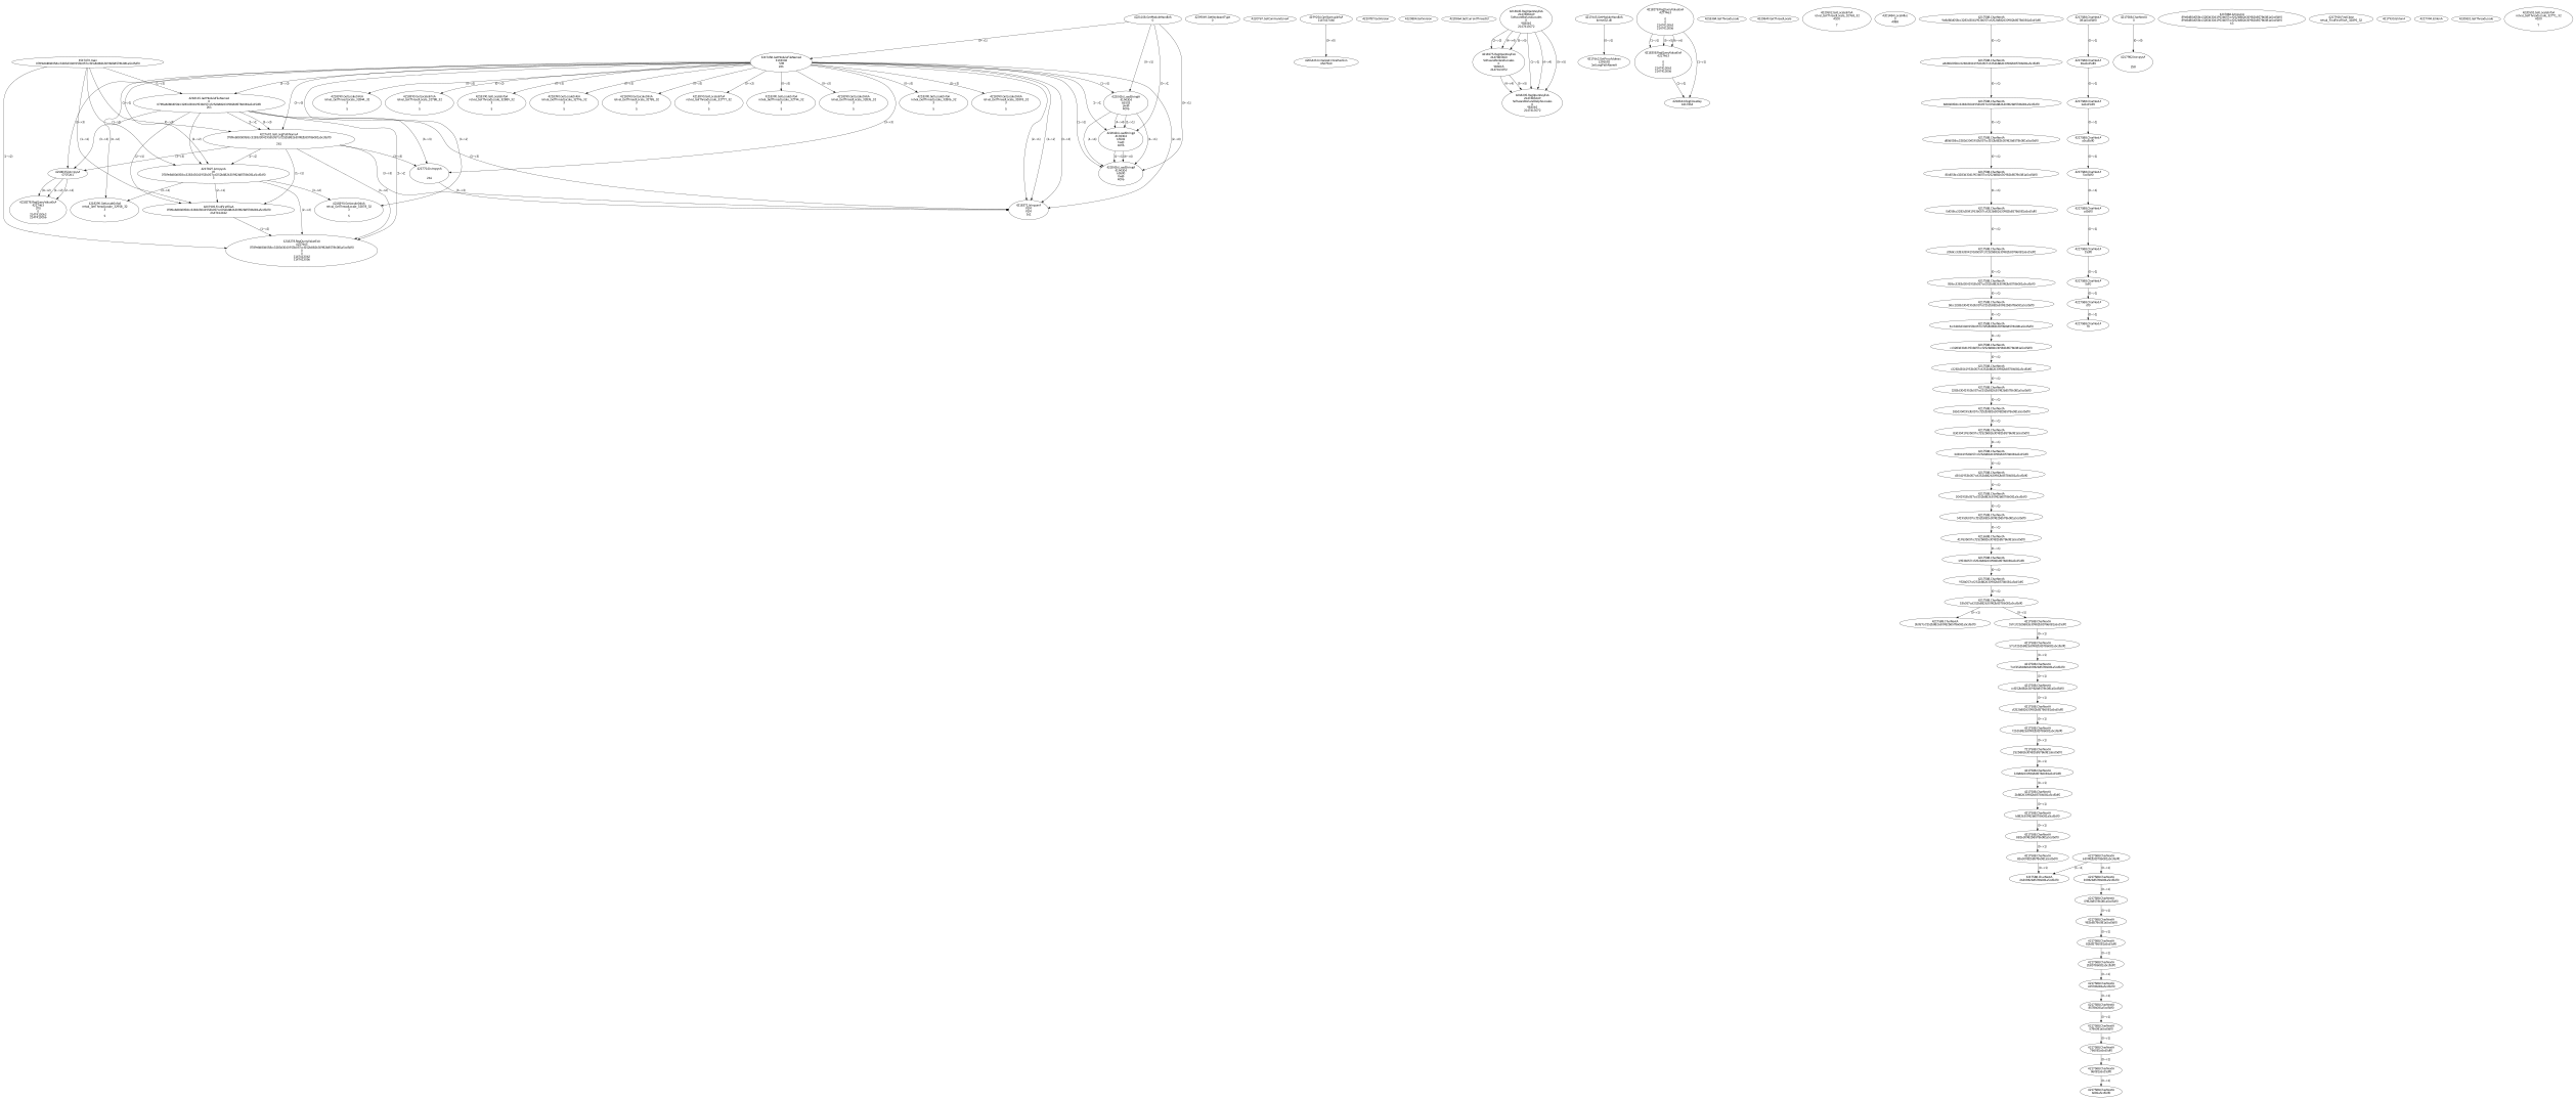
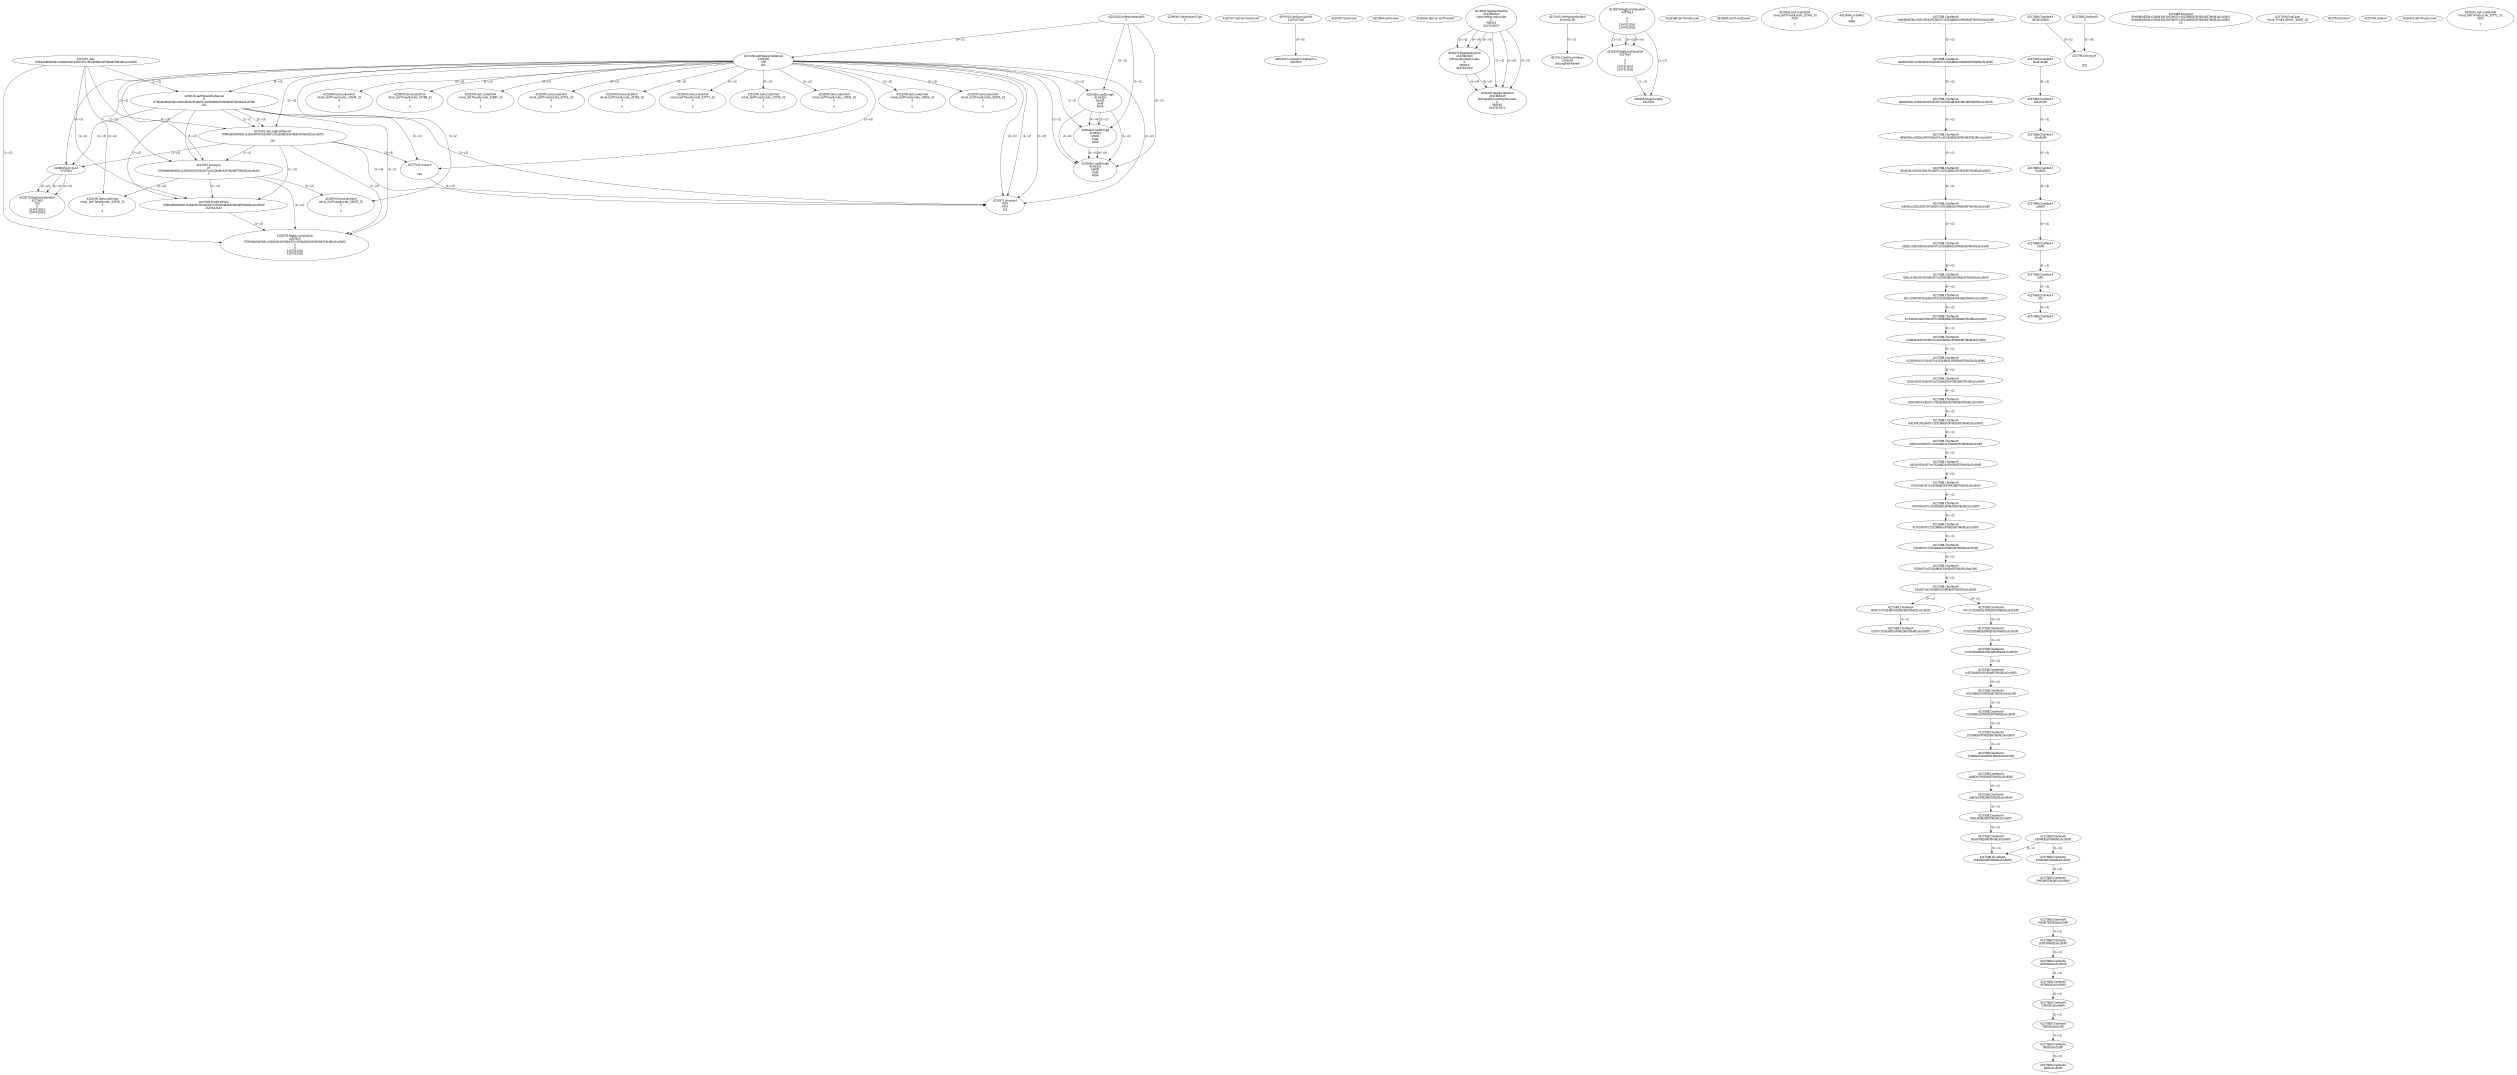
  digraph {
    fontname="IBM Plex Sans"
    node [fontname="IBM Plex Sans"]
    edge [fontname="IBM Plex Sans"]
    n1 [label="4517472.main\n0789e8d80d058cc3283d3041953b057ccf252b882630982b85786081a5cd5df0"]
    n2 [label="4218115.GetModuleFileNameA\n0\n0789e8d80d058cc3283d3041953b057ccf252b882630982b85786081a5cd5df0\n261"]
    n3 [label="4217692.GetLongPathNameA\n0789e8d80d058cc3283d3041953b057ccf252b882630982b85786081a5cd5df0\n\n261"]
    n4 [label="4217827.lstrcpynA\n07\n0789e8d80d058cc3283d3041953b057ccf252b882630982b85786081a5cd5df0\n3"]
    n5 [label="4217905.FindFirstFileA\n0789e8d80d058cc3283d3041953b057ccf252b882630982b85786081a5cd5df0\n2147412422"]
    n6 [label="4218278.RegQueryValueExA\n4217463\n0789e8d80d058cc3283d3041953b057ccf252b882630982b85786081a5cd5df0\n0\n0\n2147413062\n2147413056"]
    n7 [label="4217714.lstrcpynA\n\n\n261"]
    n8 [label="4218371.lstrcpynA\nPZM\nPZM\n261"]
    n9 [label="4218035.lstrcpynA\n0707261"]
    n10 [label="4218390.GetLocaleInfoA\nretval_GetThreadLocale_32958_32\n3\n\n5"]
    n11 [label="4218390.GetLocaleInfoA\nretval_GetThreadLocale_32878_32\n3\n\n5"]
    n12 [label="4221108.GetModuleHandleA\n0"]
    n13 [label="4217458.GetModuleFileNameA\n4194304\nPZM\n261"]
    n14 [label="4220426.LoadStringA\n4194304\n65503\npw@\n4096"]
    n15 [label="4220426.LoadStringA\n4194304\n65502\nhw@\n4096"]
    n16 [label="4220426.LoadStringA\n4194304\n65500\nXw@\n4096"]
    n17 [label="4218390.GetLocaleInfoA\nretval_GetThreadLocale_32844_32\n3\n\n5"]
    n18 [label="4218390.GetLocaleInfoA\nretval_GetThreadLocale_32788_32\n3\n\n5"]
    n19 [label="4218390.GetLocaleInfoA\nretval_GetThreadLocale_32889_32\n3\n\n5"]
    n20 [label="4218390.GetLocaleInfoA\nretval_GetThreadLocale_32796_32\n3\n\n5"]
    n21 [label="4218390.GetLocaleInfoA\nretval_GetThreadLocale_32785_32\n3\n\n5"]
    n22 [label="4218390.GetLocaleInfoA\nretval_GetThreadLocale_32777_32\n3\n\n5"]
    n23 [label="4218390.GetLocaleInfoA\nretval_GetThreadLocale_32794_32\n3\n\n5"]
    n24 [label="4218390.GetLocaleInfoA\nretval_GetThreadLocale_32835_32\n3\n\n5"]
    n25 [label="4218390.GetLocaleInfoA\nretval_GetThreadLocale_32806_32\n3\n\n5"]
    n26 [label="4218390.GetLocaleInfoA\nretval_GetThreadLocale_32893_32\n3\n\n5"]
    n27 [label="4209069.GetKeyboardType\n0"]
    n28 [label="4220767.GetCommandLineA\n"]
    n29 [label="4199254.GetStartupInfoA\n2147417460"]
    n30 [label="4201423.InitializeCriticalSection\n4527560"]
    n31 [label="4220787.GetVersion\n"]
    n32 [label="4220804.GetVersion\n"]
    n33 [label="4220864.GetCurrentThreadId\n"]
    n34 [label="4218278.RegQueryValueExA\n4217463\n070\n0\n2147413062\n2147413056"]
    n35 [label="4218145.RegOpenKeyExA\n2147483649\nSoftware\Borland\Locales\n0\n983065\n2147413072"]
    n36 [label="4218175.RegOpenKeyExA\n2147483650\nSoftware\Borland\Locales\n0\n983065\n2147413072"]
    n37 [label="4218205.RegOpenKeyExA\n2147483649\nSoftware\Borland\Delphi\Locales\n0\n983065\n2147413072"]
    n38 [label="4217645.GetModuleHandleA\nkernel32.dll"]
    n39 [label="4217662.GetProcAddress\n6295592\nGetLongPathNameA"]
    n40 [label="4218278.RegQueryValueExA\n4277463\n\n0\n0\n2147413062\n2147413056"]
    n41 [label="4218308.RegQueryValueExA\n4217463\n\n0\n0\n2147413062\n2147413056"]
    n42 [label="4218342.RegCloseKey\n4217463"]
    n43 [label="4218384.GetThreadLocale\n"]
    n44 [label="4220849.GetThreadLocale\n"]
    n45 [label="4220502.GetLocaleInfoA\nretval_GetThreadLocale_32768_32\n4100\n\n7"]
    n46 [label="4201484.LocalAlloc\n0\n4088"]
    n47 [label="4217588.CharNextA\n9e8d80d058cc3283d3041953b057ccf252b882630982b85786081a5cd5df0"]
    n48 [label="4217588.CharNextA\ne8d80d058cc3283d3041953b057ccf252b882630982b85786081a5cd5df0"]
    n49 [label="4217588.CharNextA\n8d80d058cc3283d3041953b057ccf252b882630982b85786081a5cd5df0"]
    n50 [label="4217588.CharNextA\nd80d058cc3283d3041953b057ccf252b882630982b85786081a5cd5df0"]
    n51 [label="4217588.CharNextA\n80d058cc3283d3041953b057ccf252b882630982b85786081a5cd5df0"]
    n52 [label="4217588.CharNextA\n0d058cc3283d3041953b057ccf252b882630982b85786081a5cd5df0"]
    n53 [label="4217588.CharNextA\nd058cc3283d3041953b057ccf252b882630982b85786081a5cd5df0"]
    n54 [label="4217588.CharNextA\n058cc3283d3041953b057ccf252b882630982b85786081a5cd5df0"]
    n55 [label="4217588.CharNextA\n58cc3283d3041953b057ccf252b882630982b85786081a5cd5df0"]
    n56 [label="4217588.CharNextA\n8cc3283d3041953b057ccf252b882630982b85786081a5cd5df0"]
    n57 [label="4217588.CharNextA\ncc3283d3041953b057ccf252b882630982b85786081a5cd5df0"]
    n58 [label="4217588.CharNextA\nc3283d3041953b057ccf252b882630982b85786081a5cd5df0"]
    n59 [label="4217588.CharNextA\n3283d3041953b057ccf252b882630982b85786081a5cd5df0"]
    n60 [label="4217588.CharNextA\n283d3041953b057ccf252b882630982b85786081a5cd5df0"]
    n61 [label="4217588.CharNextA\n83d3041953b057ccf252b882630982b85786081a5cd5df0"]
    n62 [label="4217588.CharNextA\n3d3041953b057ccf252b882630982b85786081a5cd5df0"]
    n63 [label="4217588.CharNextA\nd3041953b057ccf252b882630982b85786081a5cd5df0"]
    n64 [label="4217588.CharNextA\n3041953b057ccf252b882630982b85786081a5cd5df0"]
    n65 [label="4217588.CharNextA\n041953b057ccf252b882630982b85786081a5cd5df0"]
    n66 [label="4216588.CharNextA\n41953b057ccf252b882630982b85786081a5cd5df0"]
    n67 [label="4217588.CharNextA\n1953b057ccf252b882630982b85786081a5cd5df0"]
    n68 [label="4217588.CharNextA\n953b057ccf252b882630982b85786081a5cd5df0"]
    n69 [label="4217588.CharNextA\n53b057ccf252b882630982b85786081a5cd5df0"]
    n70 [label="4217588.CharNextA\n3b057ccf252b882630982b85786081a5cd5df0"]
    n71 [label="4217588.CharNextA\n057ccf252b882630982b85786081a5cd5df0"]
+   n72 [label="4217588.CharNextA\nb057ccf252b882630982b85786081a5cd5df0"]
    n73 [label="4217588.CharNextA\n57ccf252b882630982b85786081a5cd5df0"]
    n74 [label="4217588.CharNextA\n7ccf252b882630982b85786081a5cd5df0"]
    n75 [label="4217588.CharNextA\nccf252b882630982b85786081a5cd5df0"]
    n76 [label="4217588.CharNextA\ncf252b882630982b85786081a5cd5df0"]
    n77 [label="4217588.CharNextA\nf252b882630982b85786081a5cd5df0"]
    n78 [label="7217588.CharNextA\n252b882630982b85786081a5cd5df0"]
    n79 [label="4217588.CharNextA\n52b882630982b85786081a5cd5df0"]
    n80 [label="4217588.CharNextA\n2b882630982b85786081a5cd5df0"]
    n81 [label="4217588.CharNextA\nb882630982b85786081a5cd5df0"]
    n82 [label="4217588.CharNextA\n882630982b85786081a5cd5df0"]
    n83 [label="4217588.CharNextA\n82630982b85786081a5cd5df0"]
    n84 [label="4217588.CharNextA\n2630982b85786081a5cd5df0"]
    n85 [label="4217588.CharNextA\n630982b85786081a5cd5df0"]
    n86 [label="4217588.CharNextA\n30982b85786081a5cd5df0"]
    n87 [label="4217588.CharNextA\n0982b85786081a5cd5df0"]
-   n88 [label="4217588.CharNextA\n982b85786081a5cd5df0"]
    n89 [label="4217588.CharNextA\n82b85786081a5cd5df0"]
    n90 [label="4217588.CharNextA\n2b85786081a5cd5df0"]
    n91 [label="4217588.CharNextA\nb85786081a5cd5df0"]
    n92 [label="4217588.CharNextA\n85786081a5cd5df0"]
    n93 [label="4217588.CharNextA\n5786081a5cd5df0"]
    n94 [label="4217588.CharNextA\n786081a5cd5df0"]
    n95 [label="4217588.CharNextA\n86081a5cd5df0"]
    n96 [label="4217588.CharNextA\n6081a5cd5df0"]
    n97 [label="4217588.CharNextA\n081a5cd5df0"]
    n98 [label="4217588.CharNextA\n81a5cd5df0"]
    n99 [label="4217588.CharNextA\n1a5cd5df0"]
    n100 [label="4217588.CharNextA\na5cd5df0"]
    n101 [label="4217588.CharNextA\n5cd5df0"]
    n102 [label="4217588.CharNextA\ncd5df0"]
    n103 [label="4217588.CharNextA\nd5df0"]
    n104 [label="4217588.CharNextA\n5df0"]
    n105 [label="4217588.CharNextA\ndf0"]
    n106 [label="4217588.CharNextA\nf0"]
    n107 [label="4217588.CharNextA\n0"]
    n108 [label="4217982.lstrcpynA\n\n\n258"]
    n109 [label="4217886.lstrcpynA\n89e8d80d058cc3283d3041953b057ccf252b882630982b85786081a5cd5df0\n89e8d80d058cc3283d3041953b057ccf252b882630982b85786081a5cd5df0\n63"]
    n110 [label="4217918.FindClose\nretval_FindFirstFileA_32895_32"]
    n111 [label="4217930.lstrlenA\n"]
    n112 [label="4217994.lstrlenA\n"]
    n113 [label="4220832.GetThreadLocale\n"]
    n114 [label="4220502.GetLocaleInfoA\nretval_GetThreadLocale_32771_32\n4100\n\n7"]
    n1 -> n2 [label="(1-->2)"]
    n1 -> n3 [label="(1-->1)"]
    n1 -> n4 [label="(1-->2)"]
    n1 -> n5 [label="(1-->1)"]
    n1 -> n6 [label="(1-->2)"]
    n2 -> n3 [label="(2-->1)"]
    n2 -> n3 [label="(3-->3)"]
    n2 -> n4 [label="(2-->2)"]
    n2 -> n5 [label="(2-->1)"]
    n2 -> n6 [label="(2-->2)"]
    n2 -> n7 [label="(3-->3)"]
    n2 -> n8 [label="(3-->3)"]
    n2 -> n9 [label="(3-->3)"]
    n3 -> n4 [label="(1-->2)"]
    n3 -> n5 [label="(1-->1)"]
    n3 -> n6 [label="(1-->2)"]
    n3 -> n7 [label="(3-->3)"]
    n3 -> n8 [label="(3-->3)"]
    n3 -> n9 [label="(3-->3)"]
    n4 -> n5 [label="(2-->1)"]
    n4 -> n6 [label="(2-->2)"]
    n4 -> n10 [label="(3-->2)"]
    n4 -> n11 [label="(3-->2)"]
    n5 -> n6 [label="(1-->2)"]
    n7 -> n8 [label="(3-->3)"]
    n9 -> n34 [label="(1-->2)"]
    n9 -> n34 [label="(2-->2)"]
    n9 -> n34 [label="(0-->2)"]
    n12 -> n13 [label="(0-->1)"]
    n12 -> n14 [label="(0-->1)"]
    n12 -> n15 [label="(0-->1)"]
    n12 -> n16 [label="(0-->1)"]
    n13 -> n2 [label="(3-->3)"]
    n13 -> n3 [label="(3-->3)"]
    n13 -> n4 [label="(0-->3)"]
    n13 -> n7 [label="(3-->3)"]
    n13 -> n8 [label="(2-->1)"]
    n13 -> n8 [label="(2-->2)"]
    n13 -> n8 [label="(3-->3)"]
    n13 -> n8 [label="(2-->0)"]
    n13 -> n9 [label="(3-->3)"]
    n13 -> n10 [label="(0-->2)"]
    n13 -> n11 [label="(0-->2)"]
    n13 -> n14 [label="(1-->1)"]
    n13 -> n15 [label="(1-->1)"]
    n13 -> n16 [label="(1-->1)"]
    n13 -> n17 [label="(0-->2)"]
    n13 -> n18 [label="(0-->2)"]
    n13 -> n19 [label="(0-->2)"]
    n13 -> n20 [label="(0-->2)"]
    n13 -> n21 [label="(0-->2)"]
    n13 -> n22 [label="(0-->2)"]
    n13 -> n23 [label="(0-->2)"]
    n13 -> n24 [label="(0-->2)"]
    n13 -> n25 [label="(0-->2)"]
    n13 -> n26 [label="(0-->2)"]
    n14 -> n15 [label="(1-->1)"]
    n14 -> n15 [label="(4-->4)"]
    n14 -> n16 [label="(1-->1)"]
    n14 -> n16 [label="(4-->4)"]
    n15 -> n16 [label="(1-->1)"]
    n15 -> n16 [label="(4-->4)"]
    n29 -> n30 [label="(0-->0)"]
    n35 -> n36 [label="(2-->2)"]
    n35 -> n36 [label="(4-->4)"]
    n35 -> n36 [label="(5-->5)"]
    n35 -> n37 [label="(1-->1)"]
    n35 -> n37 [label="(4-->4)"]
    n35 -> n37 [label="(5-->5)"]
    n36 -> n37 [label="(4-->4)"]
    n36 -> n37 [label="(5-->5)"]
    n38 -> n39 [label="(0-->1)"]
    n40 -> n41 [label="(1-->1)"]
    n40 -> n41 [label="(5-->5)"]
    n40 -> n41 [label="(6-->6)"]
    n40 -> n42 [label="(1-->1)"]
    n41 -> n42 [label="(1-->1)"]
    n47 -> n48 [label="(0-->1)"]
    n48 -> n49 [label="(0-->1)"]
    n49 -> n50 [label="(0-->1)"]
    n50 -> n51 [label="(0-->1)"]
    n51 -> n52 [label="(0-->1)"]
    n52 -> n53 [label="(0-->1)"]
    n53 -> n54 [label="(0-->1)"]
    n54 -> n55 [label="(0-->1)"]
    n55 -> n56 [label="(0-->1)"]
    n56 -> n57 [label="(0-->1)"]
    n57 -> n58 [label="(0-->1)"]
    n58 -> n59 [label="(0-->1)"]
    n59 -> n60 [label="(0-->1)"]
    n60 -> n61 [label="(0-->1)"]
    n61 -> n62 [label="(0-->1)"]
    n62 -> n63 [label="(0-->1)"]
    n63 -> n64 [label="(0-->1)"]
    n64 -> n65 [label="(0-->1)"]
    n65 -> n66 [label="(0-->1)"]
    n66 -> n67 [label="(0-->1)"]
    n67 -> n68 [label="(0-->1)"]
    n68 -> n69 [label="(0-->1)"]
    n69 -> n70 [label="(0-->1)"]
    n69 -> n71 [label="(0-->1)"]
+   n70 -> n72 [label="(0-->1)"]
    n71 -> n73 [label="(0-->1)"]
    n73 -> n74 [label="(0-->1)"]
    n74 -> n75 [label="(0-->1)"]
    n75 -> n76 [label="(0-->1)"]
    n76 -> n77 [label="(0-->1)"]
    n77 -> n78 [label="(0-->1)"]
    n78 -> n79 [label="(0-->1)"]
-   n79 -> n80 [label="(0-->1)"]
    n80 -> n81 [label="(0-->1)"]
    n81 -> n82 [label="(0-->1)"]
    n82 -> n83 [label="(0-->1)"]
    n83 -> n84 [label="(0-->1)"]
    n85 -> n84 [label="(0-->1)"]
    n85 -> n86 [label="(0-->1)"]
    n86 -> n87 [label="(0-->1)"]
-   n87 -> n88 [label="(0-->1)"]
-   n88 -> n89 [label="(0-->1)"]
    n89 -> n90 [label="(0-->1)"]
    n90 -> n91 [label="(0-->1)"]
    n91 -> n92 [label="(0-->1)"]
    n92 -> n93 [label="(0-->1)"]
    n93 -> n94 [label="(0-->1)"]
    n94 -> n95 [label="(0-->1)"]
    n95 -> n96 [label="(0-->1)"]
-   n97 -> n98 [label="(0-->1)"]
+   n97 -> n108 [label="(0-->1)"]
    n98 -> n99 [label="(0-->1)"]
    n99 -> n100 [label="(0-->1)"]
    n100 -> n101 [label="(0-->1)"]
    n101 -> n102 [label="(0-->1)"]
    n102 -> n103 [label="(0-->1)"]
    n103 -> n104 [label="(0-->1)"]
    n104 -> n105 [label="(0-->1)"]
    n105 -> n106 [label="(0-->1)"]
    n107 -> n108 [label="(0-->0)"]
  }
